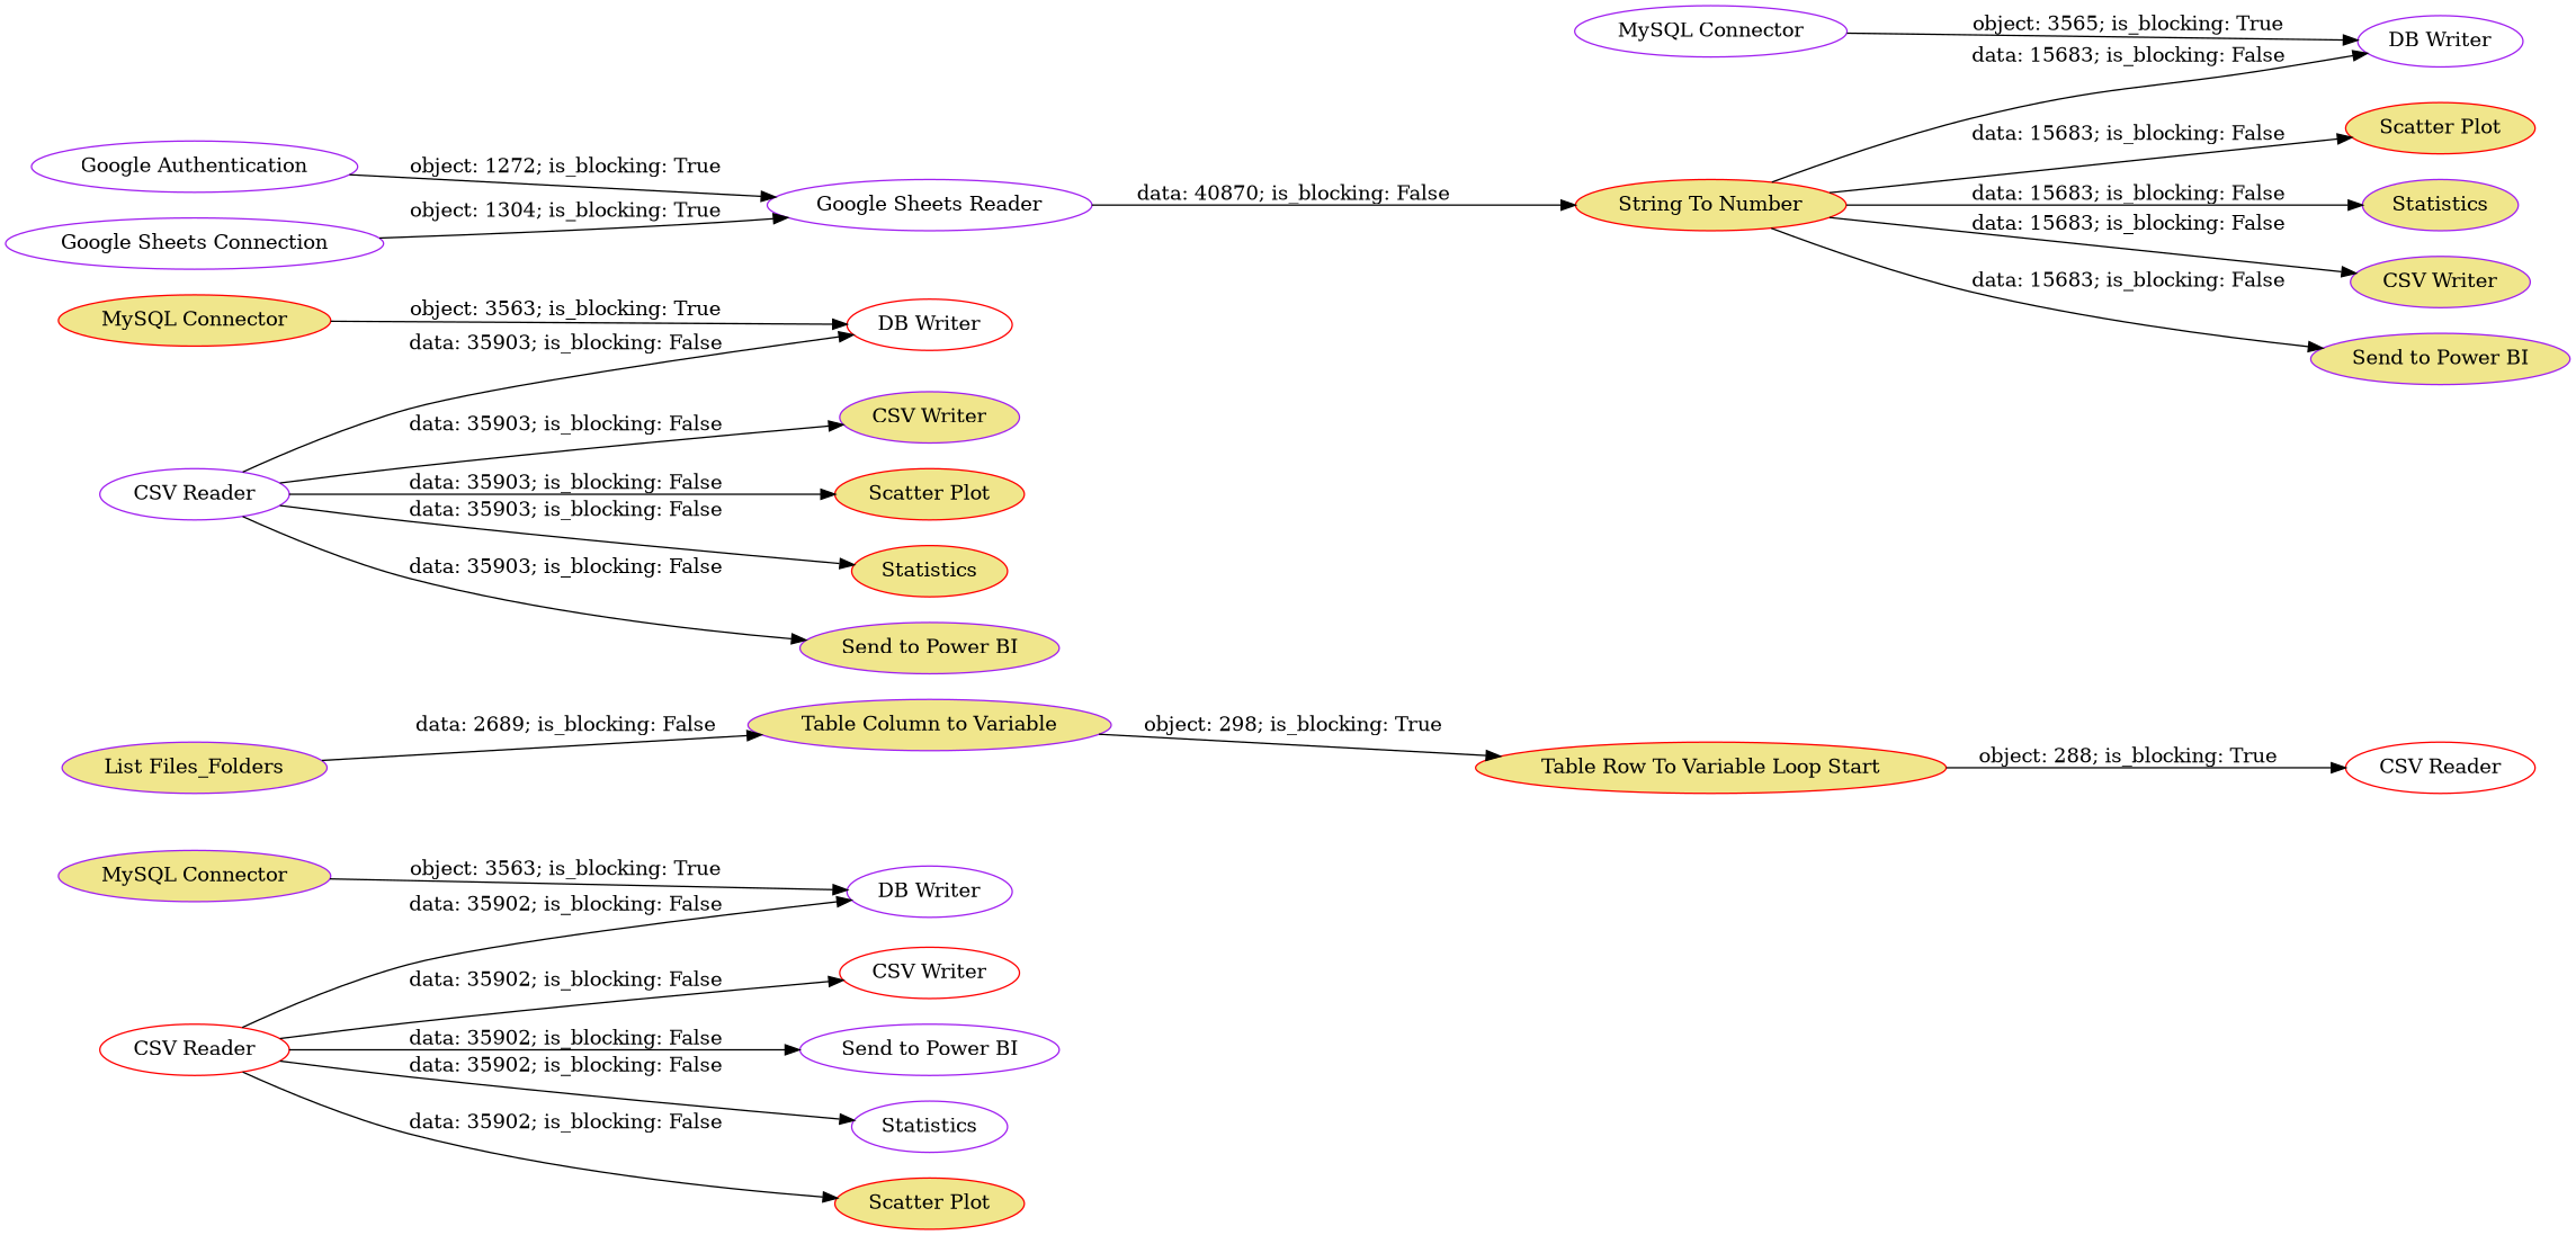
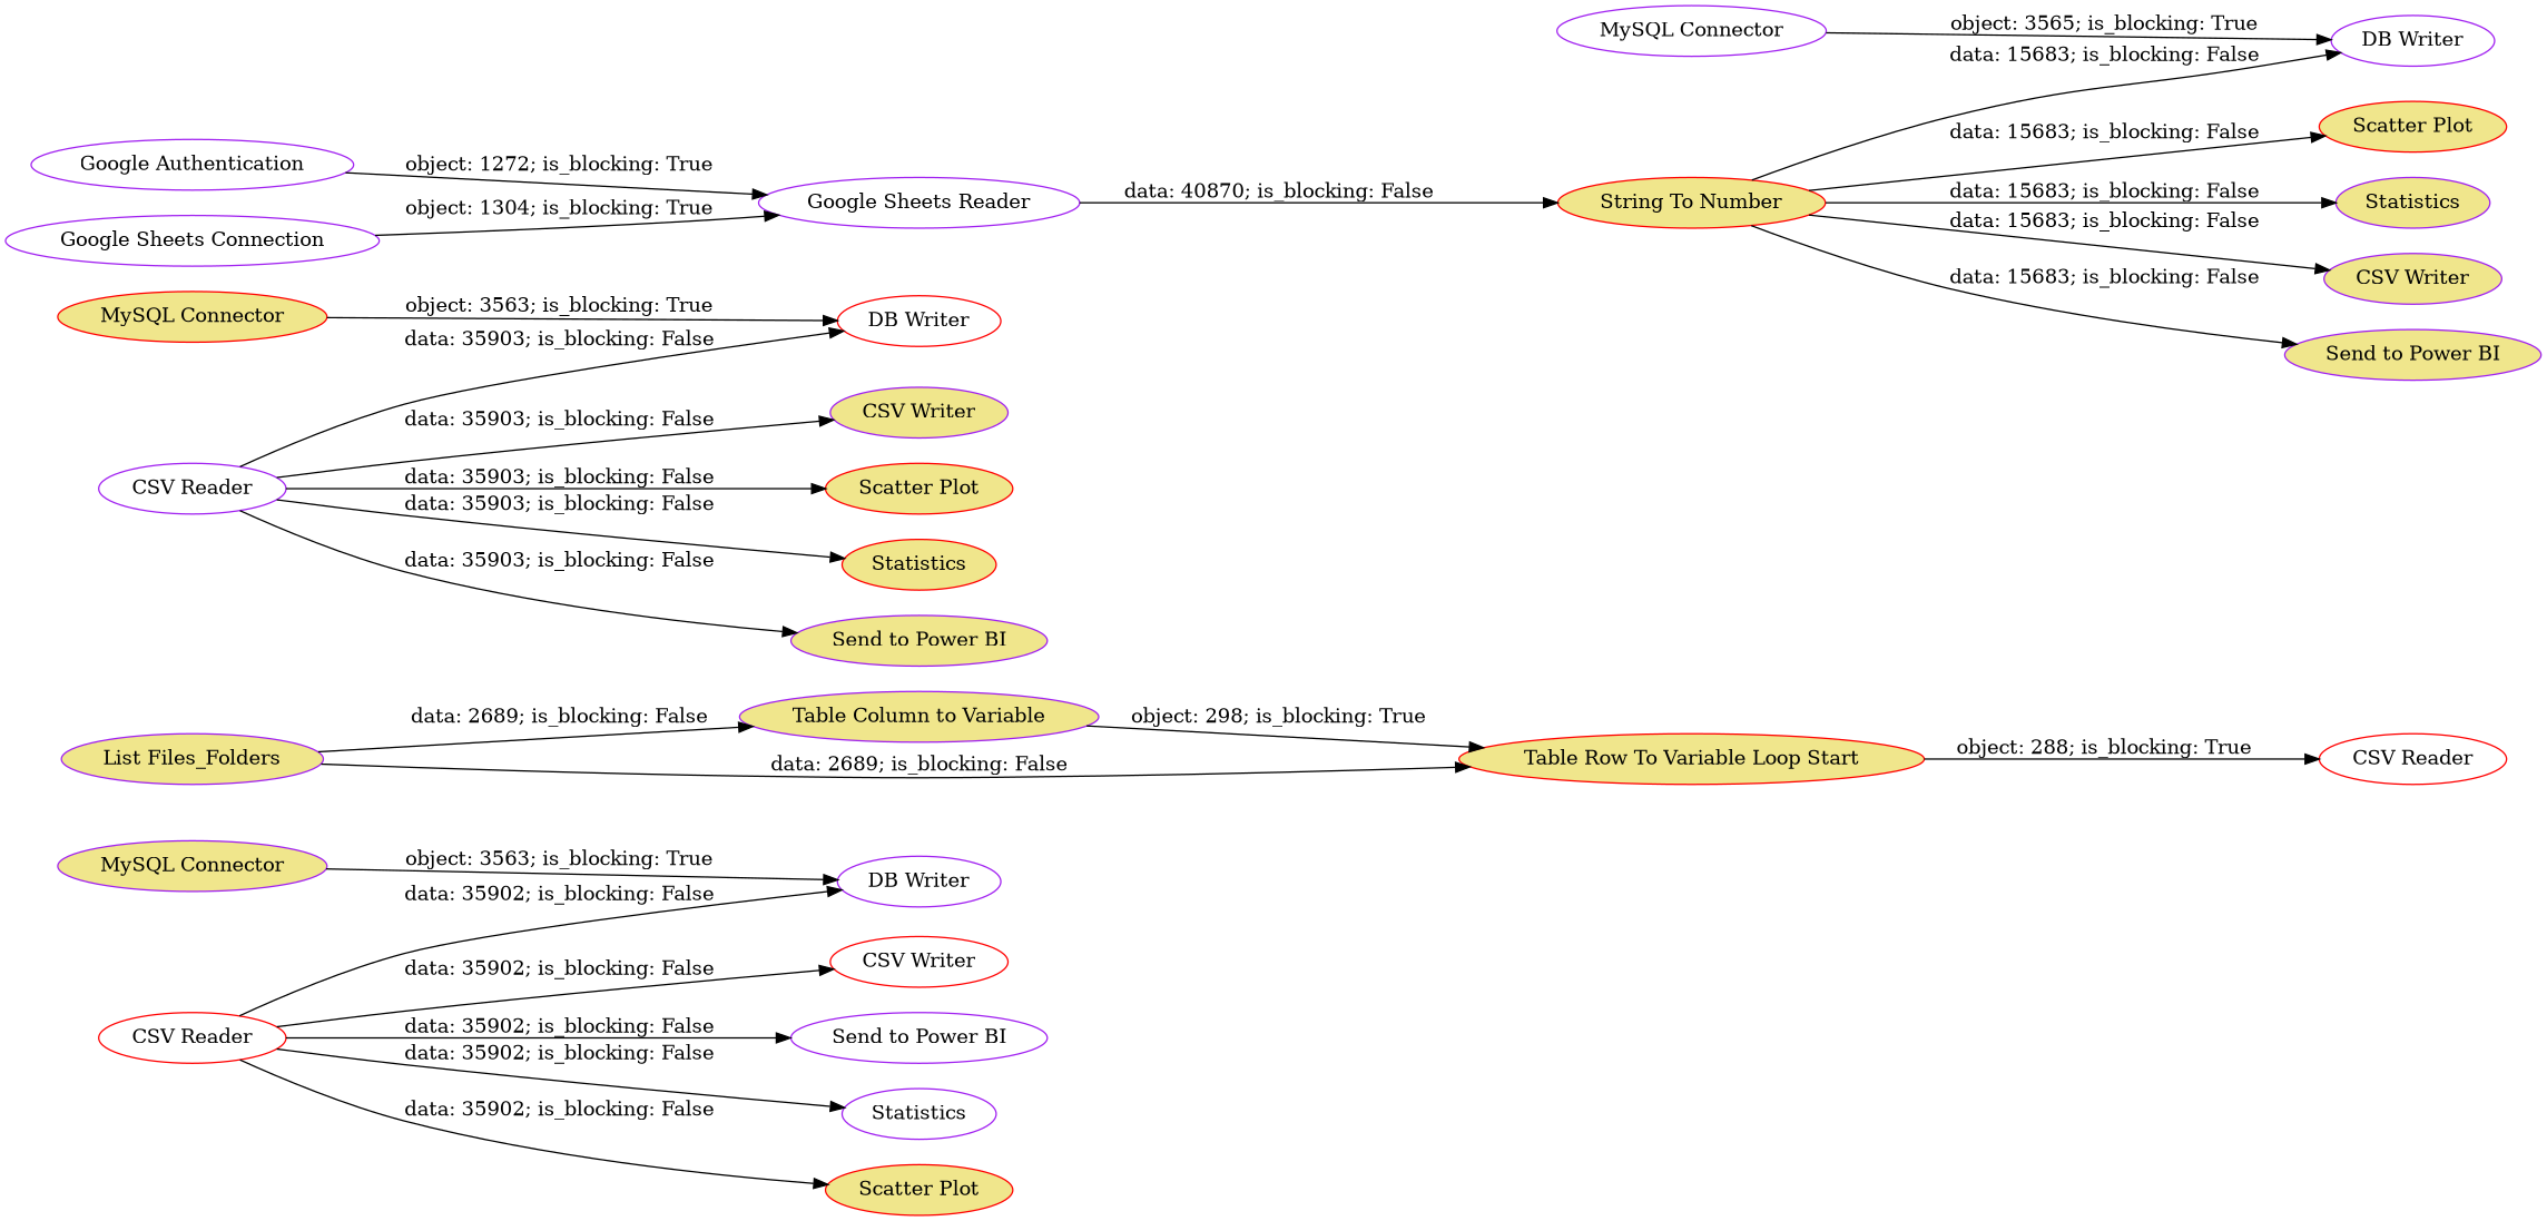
  digraph {
    rankdir=LR
    node [color=purple fillcolor=khaki style=filled]
    n1 [label="MySQL Connector"]
    n2 [fillcolor=white label="DB Writer"]
    n3 [color=red fillcolor=white label="CSV Reader"]
    n4 [label="List Files_Folders"]
    n5 [label="Table Column to Variable"]
    n6 [color=red label="Table Row To Variable Loop Start"]
    n7 [color=red label=Statistics]
    n8 [fillcolor=white label="CSV Reader"]
    n9 [color=red fillcolor=white label="DB Writer"]
    n10 [label="CSV Writer"]
    n11 [color=red label="Scatter Plot"]
    n12 [label="Send to Power BI"]
    n13 [fillcolor=white label="Google Sheets Reader"]
    n14 [color=red label="String To Number"]
    n15 [color=red label="Scatter Plot"]
    n16 [label=Statistics]
    n17 [label="CSV Writer"]
    n18 [label="Send to Power BI"]
    n19 [fillcolor=white label="DB Writer"]
    n20 [fillcolor=white label="Google Authentication"]
    n21 [fillcolor=white label="Google Sheets Connection"]
    n22 [fillcolor=white label="MySQL Connector"]
    n23 [color=red label="MySQL Connector"]
    n24 [color=red fillcolor=white label="CSV Reader"]
    n25 [color=red fillcolor=white label="CSV Writer"]
    n26 [fillcolor=white label="Send to Power BI"]
    n27 [fillcolor=white label=Statistics]
    n28 [color=red label="Scatter Plot"]
    n1 -> n2 [label="object: 3563; is_blocking: True"]
    n4 -> n5 [label="data: 2689; is_blocking: False"]
+   n4 -> n6 [label="data: 2689; is_blocking: False"]
    n5 -> n6 [label="object: 298; is_blocking: True"]
    n6 -> n3 [label="object: 288; is_blocking: True"]
    n8 -> n7 [label="data: 35903; is_blocking: False"]
    n8 -> n9 [label="data: 35903; is_blocking: False"]
    n8 -> n10 [label="data: 35903; is_blocking: False"]
    n8 -> n11 [label="data: 35903; is_blocking: False"]
    n8 -> n12 [label="data: 35903; is_blocking: False"]
    n13 -> n14 [label="data: 40870; is_blocking: False"]
    n14 -> n15 [label="data: 15683; is_blocking: False"]
    n14 -> n16 [label="data: 15683; is_blocking: False"]
    n14 -> n17 [label="data: 15683; is_blocking: False"]
    n14 -> n18 [label="data: 15683; is_blocking: False"]
    n14 -> n19 [label="data: 15683; is_blocking: False"]
    n20 -> n13 [label="object: 1272; is_blocking: True"]
    n21 -> n13 [label="object: 1304; is_blocking: True"]
    n22 -> n19 [label="object: 3565; is_blocking: True"]
    n23 -> n9 [label="object: 3563; is_blocking: True"]
    n24 -> n2 [label="data: 35902; is_blocking: False"]
    n24 -> n25 [label="data: 35902; is_blocking: False"]
    n24 -> n26 [label="data: 35902; is_blocking: False"]
    n24 -> n27 [label="data: 35902; is_blocking: False"]
    n24 -> n28 [label="data: 35902; is_blocking: False"]
  }
